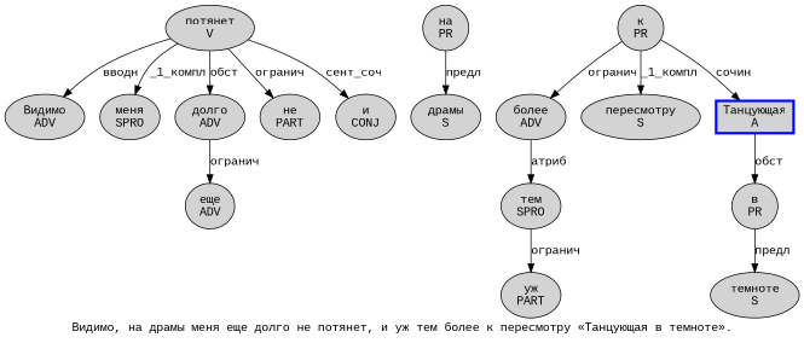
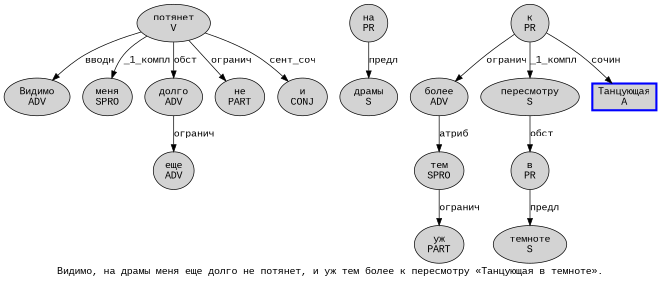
  digraph {
    fontname="Liberation Mono"
    label="Видимо, на драмы меня еще долго не потянет, и уж тем более к пересмотру «Танцующая в темноте»."
    node [fillcolor=lightgray fontname="Liberation Mono" penwidth=1 shape=ellipse style=filled]
    edge [fontname="Liberation Mono"]
    n1 [label="Видимо\nADV"]
    n2 [label="на\nPR"]
    n3 [label="драмы\nS"]
    n4 [label="меня\nSPRO"]
    n5 [label="еще\nADV"]
    n6 [label="долго\nADV"]
    n7 [label="не\nPART"]
    n8 [label="потянет\nV"]
    n9 [label="и\nCONJ"]
    n10 [label="уж\nPART"]
    n11 [label="тем\nSPRO"]
    n12 [label="более\nADV"]
    n13 [label="к\nPR"]
    n14 [label="пересмотру\nS"]
    n15 [color=blue label="Танцующая\nA" penwidth=3 shape=box]
    n16 [label="в\nPR"]
    n17 [label="темноте\nS"]
    n2 -> n3 [label="предл"]
    n6 -> n5 [label="огранич"]
    n8 -> n1 [label="вводн"]
    n8 -> n4 [label="_1_компл"]
    n8 -> n6 [label="обст"]
    n8 -> n7 [label="огранич"]
    n8 -> n9 [label="сент_соч"]
    n11 -> n10 [label="огранич"]
    n12 -> n11 [label="атриб"]
    n13 -> n12 [label="огранич"]
    n13 -> n14 [label="_1_компл"]
    n13 -> n15 [label="сочин"]
-   n15 -> n16 [label="обст"]
+   n14 -> n16 [label="обст"]
    n16 -> n17 [label="предл"]
  }
